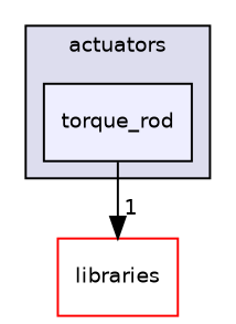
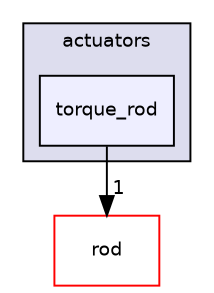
  digraph {
    compound=true
    node [fontname=Helvetica fontsize=10 shape=box style=filled]
    n1 [fillcolor="#eeeeff" label=torque_rod pencolor=black]
-   n2 [color=red fillcolor=white label=libraries]
+   n2 [color=red fillcolor=white label=rod]
    subgraph cluster_1 {
      bgcolor="#ddddee"
      fontname=Helvetica
      fontsize=10
      label=actuators
      pencolor=black
      n1
    }
    n1 -> n2 [headlabel=1 labeldistance=1.5 labelfontname=Helvetica labelfontsize=10]
  }
